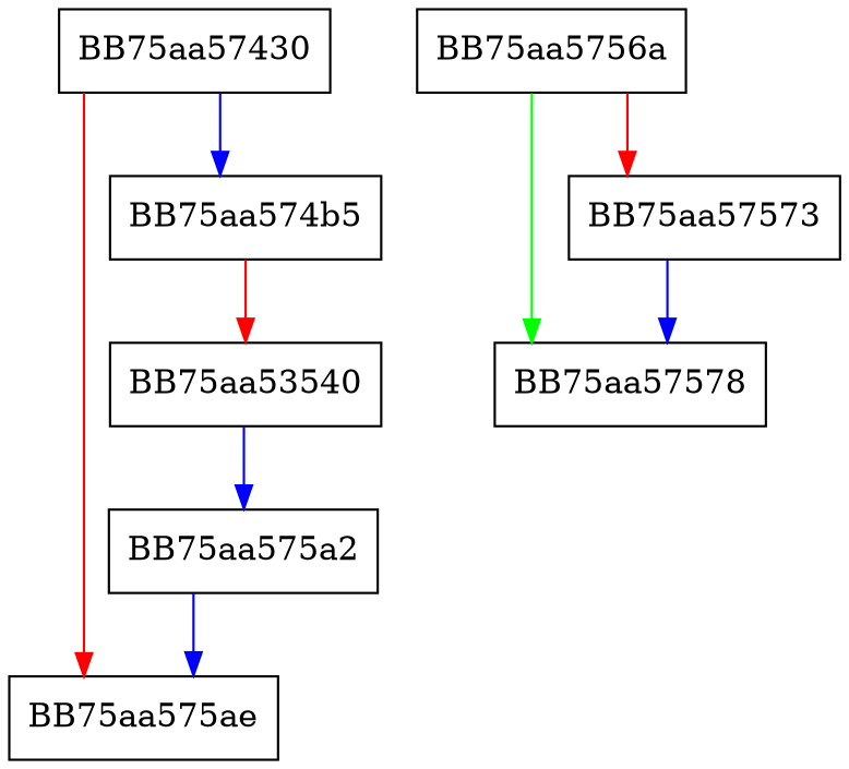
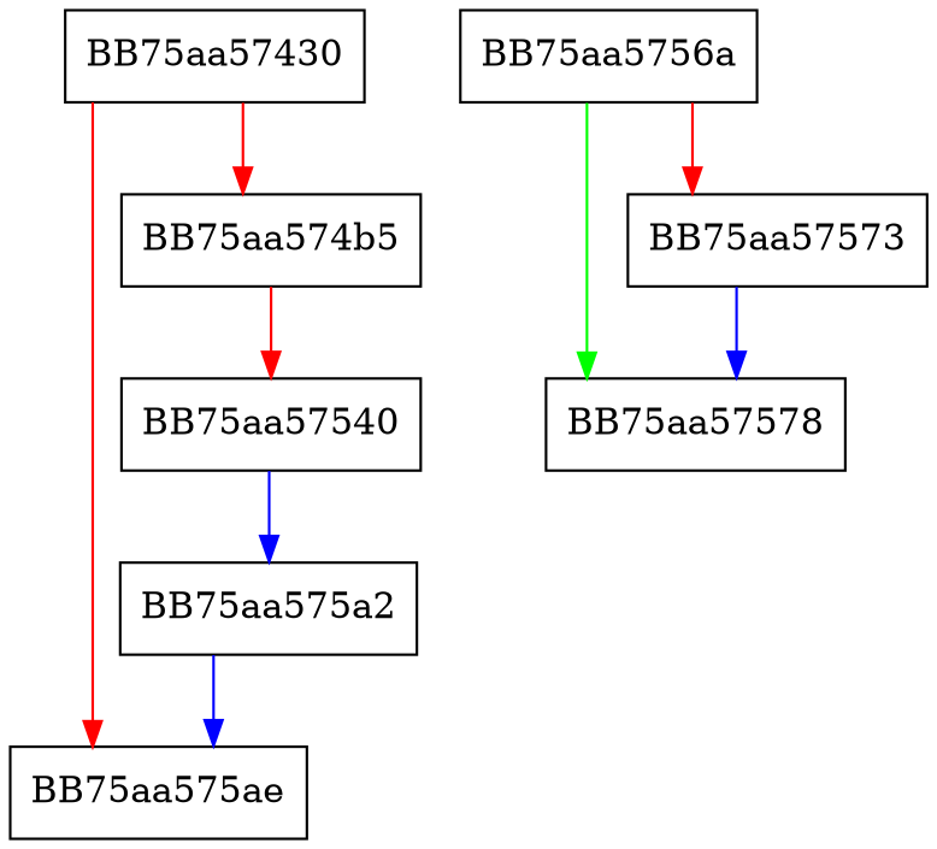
  digraph {
    splines=ortho
    node [shape=box]
    edge [color=red]
    BB75aa57430
    BB75aa575ae
    BB75aa574b5
-   BB75aa57540 [label=BB75aa53540]
+   BB75aa57540
    BB75aa5756a
    BB75aa57578
    BB75aa57573
    BB75aa575a2
    BB75aa57430 -> BB75aa575ae
-   BB75aa57430 -> BB75aa574b5 [color=blue]
+   BB75aa57430 -> BB75aa574b5
    BB75aa574b5 -> BB75aa57540
    BB75aa57540 -> BB75aa575a2 [color=blue]
    BB75aa5756a -> BB75aa57578 [color=green]
    BB75aa5756a -> BB75aa57573
    BB75aa57573 -> BB75aa57578 [color=blue]
    BB75aa575a2 -> BB75aa575ae [color=blue]
  }
